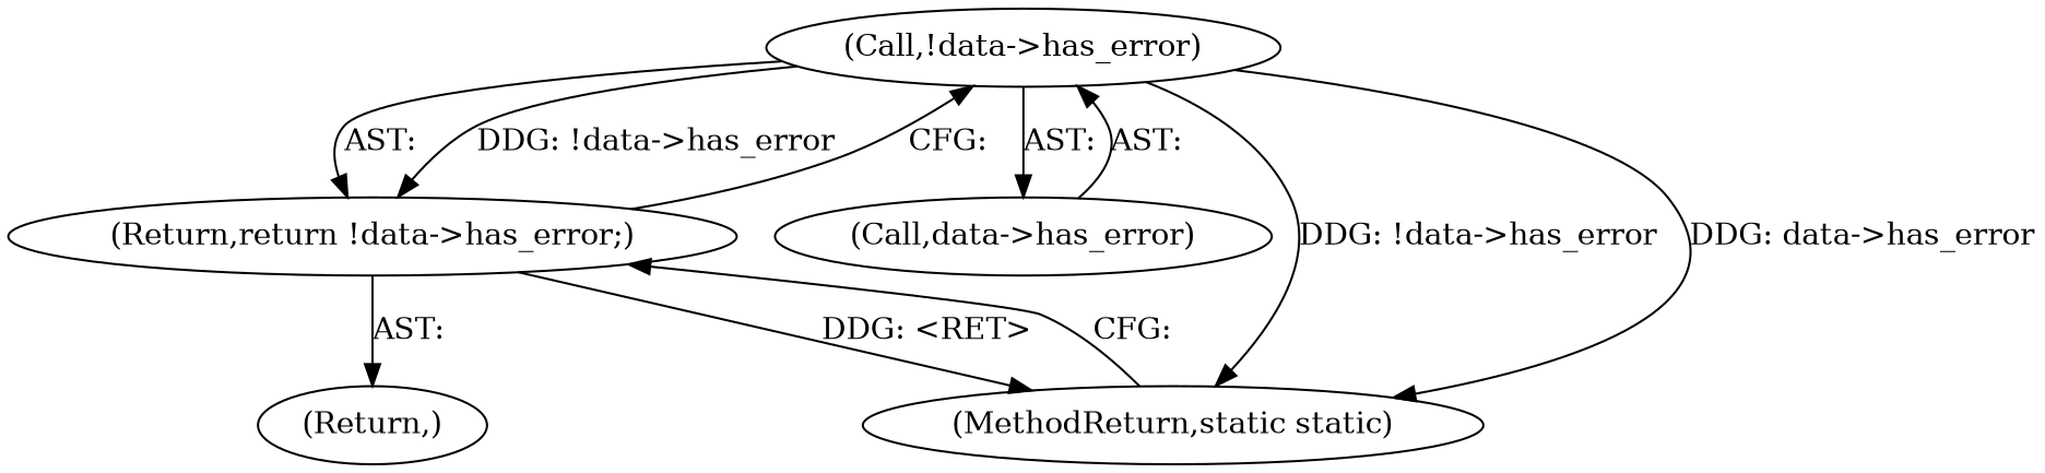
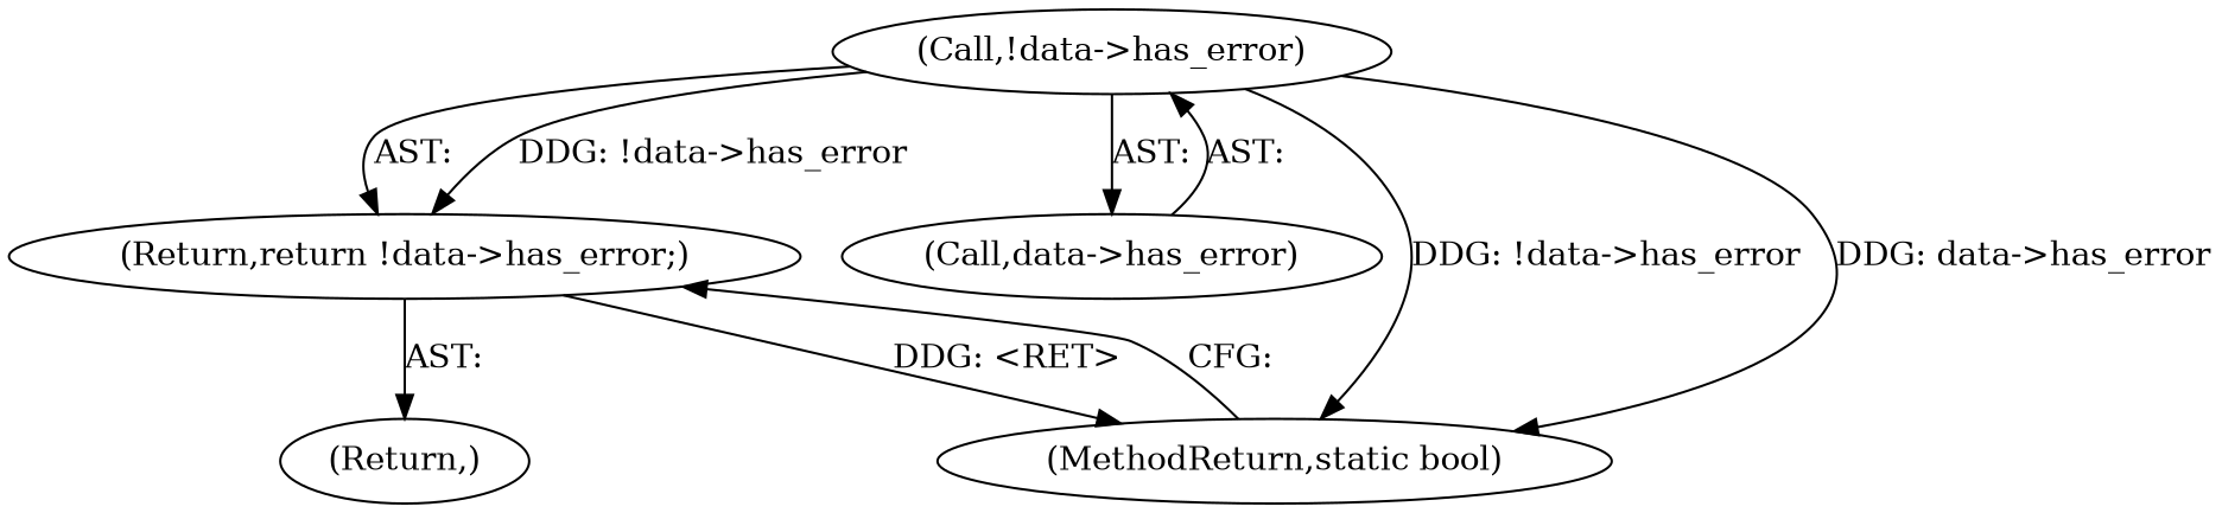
  digraph {
    n1 [label="(Call,!data->has_error)"]
    n2 [label="(Return,return !data->has_error;)"]
    n3 [label="(Call,data->has_error)"]
-   n4 [label="(MethodReturn,static static)"]
+   n4 [label="(MethodReturn,static bool)"]
    n5 [label="(Return,)"]
    n1 -> n2 [label="AST: "]
    n1 -> n2 [label="DDG: !data->has_error"]
    n1 -> n3 [label="AST: "]
    n1 -> n4 [label="DDG: !data->has_error"]
    n1 -> n4 [label="DDG: data->has_error"]
-   n2 -> n1 [label="CFG: "]
    n2 -> n4 [label="DDG: <RET>"]
    n2 -> n5 [label="AST: "]
    n3 -> n1 [label="AST: "]
    n4 -> n2 [label="CFG: "]
  }
